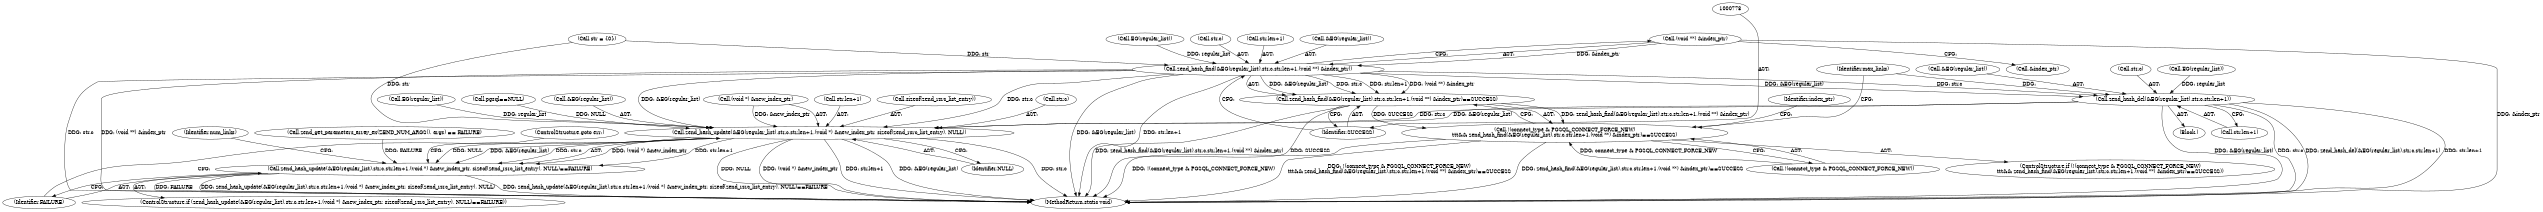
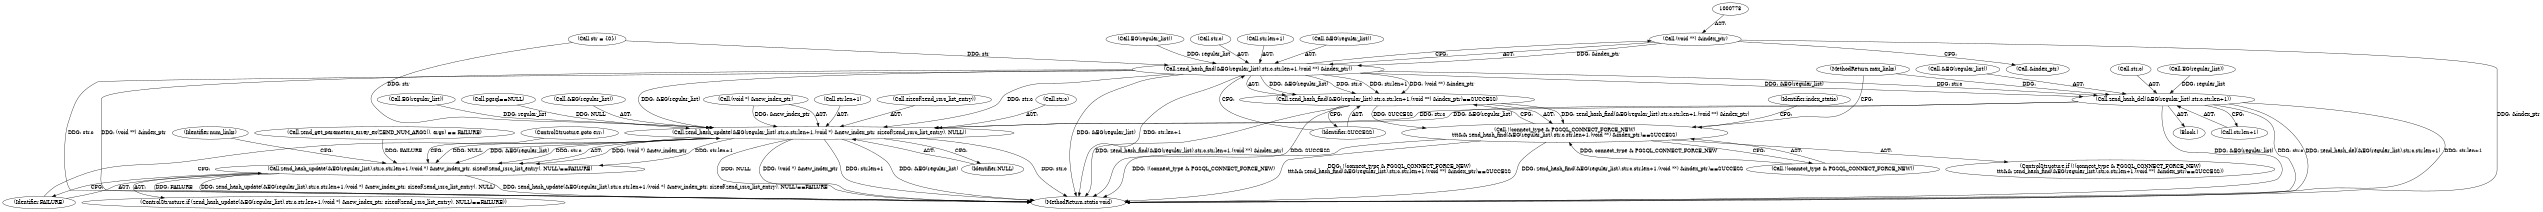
  digraph {
    n1 [label="(Call,(void **) &index_ptr)"]
    n2 [label="(Call,zend_hash_find(&EG(regular_list),str.c,str.len+1,(void **) &index_ptr))"]
    n3 [label="(Call,&index_ptr)"]
    n4 [label="(MethodReturn,static void)"]
    n5 [label="(Call,zend_hash_find(&EG(regular_list),str.c,str.len+1,(void **) &index_ptr)==SUCCESS)"]
    n6 [label="(Call,zend_hash_del(&EG(regular_list),str.c,str.len+1))"]
    n7 [label="(Call,zend_hash_update(&EG(regular_list),str.c,str.len+1,(void *) &new_index_ptr, sizeof(zend_rsrc_list_entry), NULL))"]
    n8 [label="(Call,!(connect_type & PGSQL_CONNECT_FORCE_NEW)\n\t\t\t&& zend_hash_find(&EG(regular_list),str.c,str.len+1,(void **) &index_ptr)==SUCCESS)"]
    n9 [label="(Identifier,SUCCESS)"]
    n10 [label="(Block,)"]
    n11 [label="(Call,str.len+1)"]
    n12 [label="(Call,zend_hash_update(&EG(regular_list),str.c,str.len+1,(void *) &new_index_ptr, sizeof(zend_rsrc_list_entry), NULL)==FAILURE)"]
    n13 [label="(Identifier,NULL)"]
    n14 [label="(Call,!(connect_type & PGSQL_CONNECT_FORCE_NEW))"]
    n15 [label="(ControlStructure,if (!(connect_type & PGSQL_CONNECT_FORCE_NEW)\n\t\t\t&& zend_hash_find(&EG(regular_list),str.c,str.len+1,(void **) &index_ptr)==SUCCESS))"]
    n16 [label="(Identifier,FAILURE)"]
    n17 [label="(ControlStructure,if (zend_hash_update(&EG(regular_list),str.c,str.len+1,(void *) &new_index_ptr, sizeof(zend_rsrc_list_entry), NULL)==FAILURE))"]
    n18 [label="(Call,str.c)"]
    n19 [label="(Call,(void *) &new_index_ptr)"]
    n20 [label="(Call,EG(regular_list))"]
    n21 [label="(Call,EG(regular_list))"]
    n22 [label="(Call,EG(regular_list))"]
    n23 [label="(Call,str.c)"]
    n24 [label="(Call,str.len+1)"]
    n25 [label="(Call,pgsql==NULL)"]
    n26 [label="(Identifier,num_links)"]
-   n27 [label="(Identifier,max_links)"]
+   n27 [label="(MethodReturn,max_links)"]
    n28 [label="(Call,&EG(regular_list))"]
    n29 [label="(Call,zend_get_parameters_array_ex(ZEND_NUM_ARGS(), args) == FAILURE)"]
    n30 [label="(Call,&EG(regular_list))"]
    n31 [label="(Call,str = {0})"]
    n32 [label="(Call,str.len+1)"]
    n33 [label="(Call,&EG(regular_list))"]
    n34 [label="(ControlStructure,goto err;)"]
-   n35 [label="(Identifier,index_ptr)"]
+   n35 [label="(Identifier,index_static)"]
    n36 [label="(Call,sizeof(zend_rsrc_list_entry))"]
    n37 [label="(Call,str.c)"]
    1000778
    n1 -> n2 [label="AST: "]
    n1 -> n2 [label="DDG: &index_ptr"]
    n1 -> n3 [label="CFG: "]
    n1 -> n4 [label="DDG: &index_ptr"]
    n2 -> n1 [label="CFG: "]
    n2 -> n4 [label="DDG: str.c"]
    n2 -> n4 [label="DDG: (void **) &index_ptr"]
    n2 -> n4 [label="DDG: &EG(regular_list)"]
    n2 -> n4 [label="DDG: str.len+1"]
    n2 -> n5 [label="AST: "]
    n2 -> n5 [label="DDG: &EG(regular_list)"]
    n2 -> n5 [label="DDG: str.c"]
    n2 -> n5 [label="DDG: str.len+1"]
    n2 -> n5 [label="DDG: (void **) &index_ptr"]
    n2 -> n6 [label="DDG: &EG(regular_list)"]
    n2 -> n6 [label="DDG: str.c"]
    n2 -> n7 [label="DDG: &EG(regular_list)"]
    n2 -> n7 [label="DDG: str.c"]
    n5 -> n4 [label="DDG: SUCCESS"]
    n5 -> n4 [label="DDG: zend_hash_find(&EG(regular_list),str.c,str.len+1,(void **) &index_ptr)"]
    n5 -> n8 [label="AST: "]
    n5 -> n8 [label="DDG: zend_hash_find(&EG(regular_list),str.c,str.len+1,(void **) &index_ptr)"]
    n5 -> n8 [label="DDG: SUCCESS"]
    n5 -> n9 [label="CFG: "]
    n6 -> n4 [label="DDG: str.c"]
    n6 -> n4 [label="DDG: zend_hash_del(&EG(regular_list),str.c,str.len+1)"]
    n6 -> n4 [label="DDG: str.len+1"]
    n6 -> n4 [label="DDG: &EG(regular_list)"]
    n6 -> n7 [label="DDG: &EG(regular_list)"]
    n6 -> n7 [label="DDG: str.c"]
    n6 -> n10 [label="AST: "]
    n6 -> n11 [label="CFG: "]
    n7 -> n4 [label="DDG: &EG(regular_list)"]
    n7 -> n4 [label="DDG: str.c"]
    n7 -> n4 [label="DDG: NULL"]
    n7 -> n4 [label="DDG: (void *) &new_index_ptr"]
    n7 -> n4 [label="DDG: str.len+1"]
    n7 -> n12 [label="AST: "]
    n7 -> n12 [label="DDG: (void *) &new_index_ptr"]
    n7 -> n12 [label="DDG: str.len+1"]
    n7 -> n12 [label="DDG: NULL"]
    n7 -> n12 [label="DDG: &EG(regular_list)"]
    n7 -> n12 [label="DDG: str.c"]
    n7 -> n13 [label="CFG: "]
    n8 -> n4 [label="DDG: !(connect_type & PGSQL_CONNECT_FORCE_NEW)"]
    n8 -> n4 [label="DDG: !(connect_type & PGSQL_CONNECT_FORCE_NEW)\n\t\t\t&& zend_hash_find(&EG(regular_list),str.c,str.len+1,(void **) &index_ptr)==SUCCESS"]
    n8 -> n4 [label="DDG: zend_hash_find(&EG(regular_list),str.c,str.len+1,(void **) &index_ptr)==SUCCESS"]
    n8 -> n5 [label="CFG: "]
    n8 -> n14 [label="CFG: "]
    n8 -> n15 [label="AST: "]
    n9 -> n2 [label="CFG: "]
    n9 -> n5 [label="AST: "]
    n11 -> n6 [label="AST: "]
    n12 -> n4 [label="DDG: FAILURE"]
    n12 -> n4 [label="DDG: zend_hash_update(&EG(regular_list),str.c,str.len+1,(void *) &new_index_ptr, sizeof(zend_rsrc_list_entry), NULL)"]
    n12 -> n4 [label="DDG: zend_hash_update(&EG(regular_list),str.c,str.len+1,(void *) &new_index_ptr, sizeof(zend_rsrc_list_entry), NULL)==FAILURE"]
    n12 -> n16 [label="CFG: "]
    n12 -> n17 [label="AST: "]
    n13 -> n7 [label="AST: "]
    n14 -> n8 [label="AST: "]
    n14 -> n8 [label="DDG: connect_type & PGSQL_CONNECT_FORCE_NEW"]
    n16 -> n7 [label="CFG: "]
    n16 -> n12 [label="AST: "]
    n18 -> n7 [label="AST: "]
    n19 -> n7 [label="AST: "]
    n19 -> n7 [label="DDG: &new_index_ptr"]
    n20 -> n7 [label="DDG: regular_list"]
    n21 -> n2 [label="DDG: regular_list"]
    n22 -> n6 [label="DDG: regular_list"]
    n23 -> n2 [label="AST: "]
    n24 -> n2 [label="AST: "]
    n25 -> n7 [label="DDG: NULL"]
    n26 -> n12 [label="CFG: "]
    n27 -> n6 [label="DDG: "]
    n27 -> n8 [label="CFG: "]
    n28 -> n7 [label="AST: "]
    n29 -> n12 [label="DDG: FAILURE"]
    n30 -> n6 [label="AST: "]
    n31 -> n2 [label="DDG: str"]
    n31 -> n7 [label="DDG: str"]
    n32 -> n7 [label="AST: "]
    n33 -> n2 [label="AST: "]
    n34 -> n12 [label="CFG: "]
    n35 -> n8 [label="CFG: "]
    n36 -> n7 [label="AST: "]
    n37 -> n6 [label="AST: "]
-   1000778 -> n9 [label="AST: "]
+   1000778 -> n1 [label="AST: "]
  }
